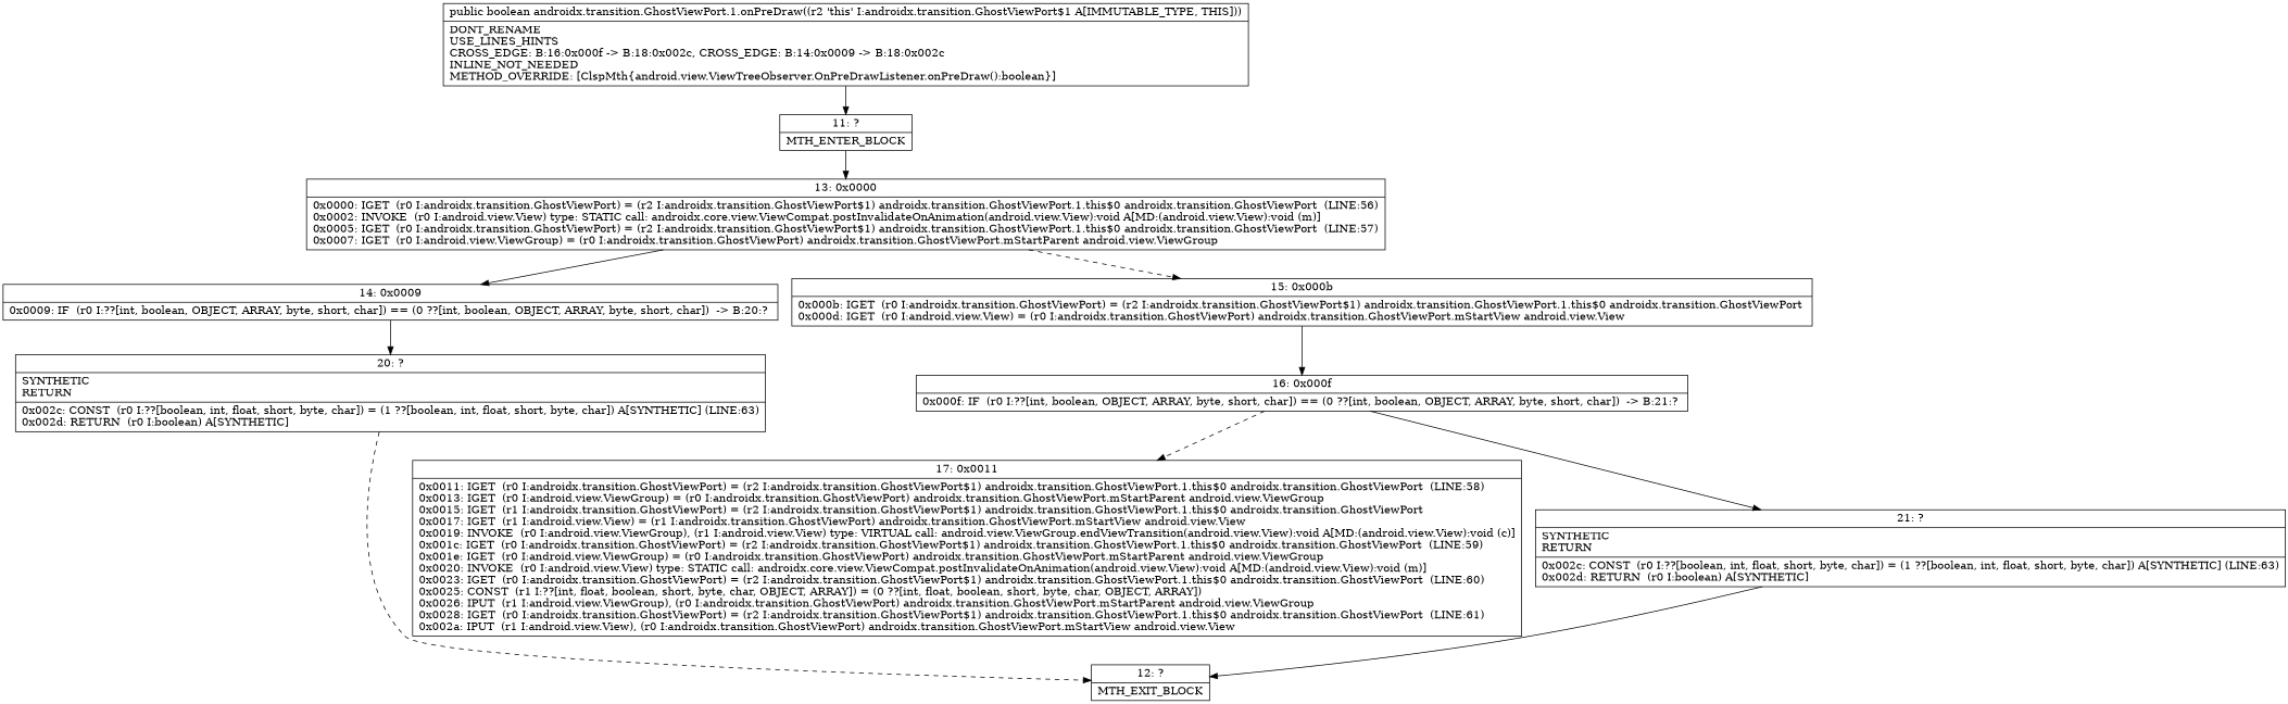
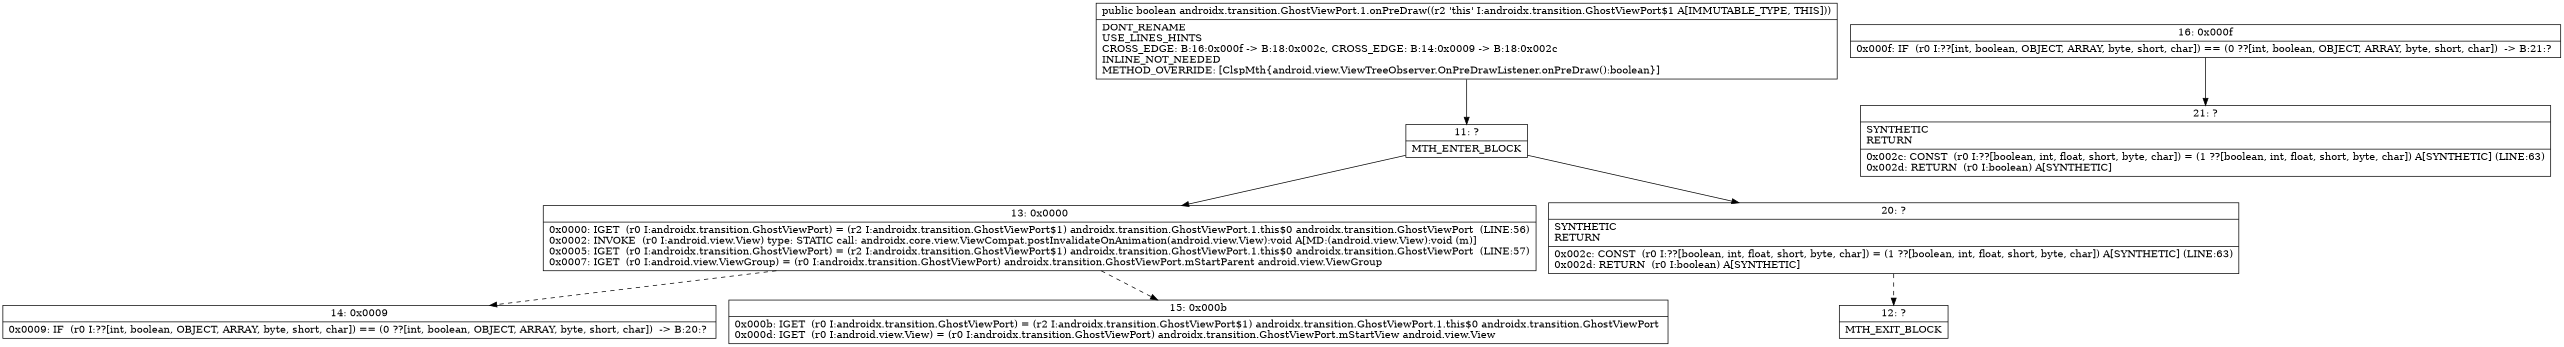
  digraph {
    node [shape=record]
    n1 [label="{11\:\ ?|MTH_ENTER_BLOCK\l}"]
    n2 [label="{13\:\ 0x0000|0x0000: IGET  (r0 I:androidx.transition.GhostViewPort) = (r2 I:androidx.transition.GhostViewPort$1) androidx.transition.GhostViewPort.1.this$0 androidx.transition.GhostViewPort  (LINE:56)\l0x0002: INVOKE  (r0 I:android.view.View) type: STATIC call: androidx.core.view.ViewCompat.postInvalidateOnAnimation(android.view.View):void A[MD:(android.view.View):void (m)]\l0x0005: IGET  (r0 I:androidx.transition.GhostViewPort) = (r2 I:androidx.transition.GhostViewPort$1) androidx.transition.GhostViewPort.1.this$0 androidx.transition.GhostViewPort  (LINE:57)\l0x0007: IGET  (r0 I:android.view.ViewGroup) = (r0 I:androidx.transition.GhostViewPort) androidx.transition.GhostViewPort.mStartParent android.view.ViewGroup \l}"]
    n3 [label="{14\:\ 0x0009|0x0009: IF  (r0 I:??[int, boolean, OBJECT, ARRAY, byte, short, char]) == (0 ??[int, boolean, OBJECT, ARRAY, byte, short, char])  \-\> B:20:? \l}"]
    n4 [label="{15\:\ 0x000b|0x000b: IGET  (r0 I:androidx.transition.GhostViewPort) = (r2 I:androidx.transition.GhostViewPort$1) androidx.transition.GhostViewPort.1.this$0 androidx.transition.GhostViewPort \l0x000d: IGET  (r0 I:android.view.View) = (r0 I:androidx.transition.GhostViewPort) androidx.transition.GhostViewPort.mStartView android.view.View \l}"]
    n5 [label="{20\:\ ?|SYNTHETIC\lRETURN\l|0x002c: CONST  (r0 I:??[boolean, int, float, short, byte, char]) = (1 ??[boolean, int, float, short, byte, char]) A[SYNTHETIC] (LINE:63)\l0x002d: RETURN  (r0 I:boolean) A[SYNTHETIC]\l}"]
    n6 [label="{16\:\ 0x000f|0x000f: IF  (r0 I:??[int, boolean, OBJECT, ARRAY, byte, short, char]) == (0 ??[int, boolean, OBJECT, ARRAY, byte, short, char])  \-\> B:21:? \l}"]
    n7 [label="{12\:\ ?|MTH_EXIT_BLOCK\l}"]
-   n8 [label="{17\:\ 0x0011|0x0011: IGET  (r0 I:androidx.transition.GhostViewPort) = (r2 I:androidx.transition.GhostViewPort$1) androidx.transition.GhostViewPort.1.this$0 androidx.transition.GhostViewPort  (LINE:58)\l0x0013: IGET  (r0 I:android.view.ViewGroup) = (r0 I:androidx.transition.GhostViewPort) androidx.transition.GhostViewPort.mStartParent android.view.ViewGroup \l0x0015: IGET  (r1 I:androidx.transition.GhostViewPort) = (r2 I:androidx.transition.GhostViewPort$1) androidx.transition.GhostViewPort.1.this$0 androidx.transition.GhostViewPort \l0x0017: IGET  (r1 I:android.view.View) = (r1 I:androidx.transition.GhostViewPort) androidx.transition.GhostViewPort.mStartView android.view.View \l0x0019: INVOKE  (r0 I:android.view.ViewGroup), (r1 I:android.view.View) type: VIRTUAL call: android.view.ViewGroup.endViewTransition(android.view.View):void A[MD:(android.view.View):void (c)]\l0x001c: IGET  (r0 I:androidx.transition.GhostViewPort) = (r2 I:androidx.transition.GhostViewPort$1) androidx.transition.GhostViewPort.1.this$0 androidx.transition.GhostViewPort  (LINE:59)\l0x001e: IGET  (r0 I:android.view.ViewGroup) = (r0 I:androidx.transition.GhostViewPort) androidx.transition.GhostViewPort.mStartParent android.view.ViewGroup \l0x0020: INVOKE  (r0 I:android.view.View) type: STATIC call: androidx.core.view.ViewCompat.postInvalidateOnAnimation(android.view.View):void A[MD:(android.view.View):void (m)]\l0x0023: IGET  (r0 I:androidx.transition.GhostViewPort) = (r2 I:androidx.transition.GhostViewPort$1) androidx.transition.GhostViewPort.1.this$0 androidx.transition.GhostViewPort  (LINE:60)\l0x0025: CONST  (r1 I:??[int, float, boolean, short, byte, char, OBJECT, ARRAY]) = (0 ??[int, float, boolean, short, byte, char, OBJECT, ARRAY]) \l0x0026: IPUT  (r1 I:android.view.ViewGroup), (r0 I:androidx.transition.GhostViewPort) androidx.transition.GhostViewPort.mStartParent android.view.ViewGroup \l0x0028: IGET  (r0 I:androidx.transition.GhostViewPort) = (r2 I:androidx.transition.GhostViewPort$1) androidx.transition.GhostViewPort.1.this$0 androidx.transition.GhostViewPort  (LINE:61)\l0x002a: IPUT  (r1 I:android.view.View), (r0 I:androidx.transition.GhostViewPort) androidx.transition.GhostViewPort.mStartView android.view.View \l}"]
    n9 [label="{21\:\ ?|SYNTHETIC\lRETURN\l|0x002c: CONST  (r0 I:??[boolean, int, float, short, byte, char]) = (1 ??[boolean, int, float, short, byte, char]) A[SYNTHETIC] (LINE:63)\l0x002d: RETURN  (r0 I:boolean) A[SYNTHETIC]\l}"]
    n10 [label="{public boolean androidx.transition.GhostViewPort.1.onPreDraw((r2 'this' I:androidx.transition.GhostViewPort$1 A[IMMUTABLE_TYPE, THIS]))  | DONT_RENAME\lUSE_LINES_HINTS\lCROSS_EDGE: B:16:0x000f \-\> B:18:0x002c, CROSS_EDGE: B:14:0x0009 \-\> B:18:0x002c\lINLINE_NOT_NEEDED\lMETHOD_OVERRIDE: [ClspMth\{android.view.ViewTreeObserver.OnPreDrawListener.onPreDraw():boolean\}]\l}"]
    n1 -> n2
-   n2 -> n3
+   n2 -> n3 [style=dashed]
    n2 -> n4 [style=dashed]
-   n3 -> n5
-   n4 -> n6
+   n1 -> n5
    n5 -> n7 [style=dashed]
-   n6 -> n8 [style=dashed]
    n6 -> n9
-   n9 -> n7
    n10 -> n1
  }
